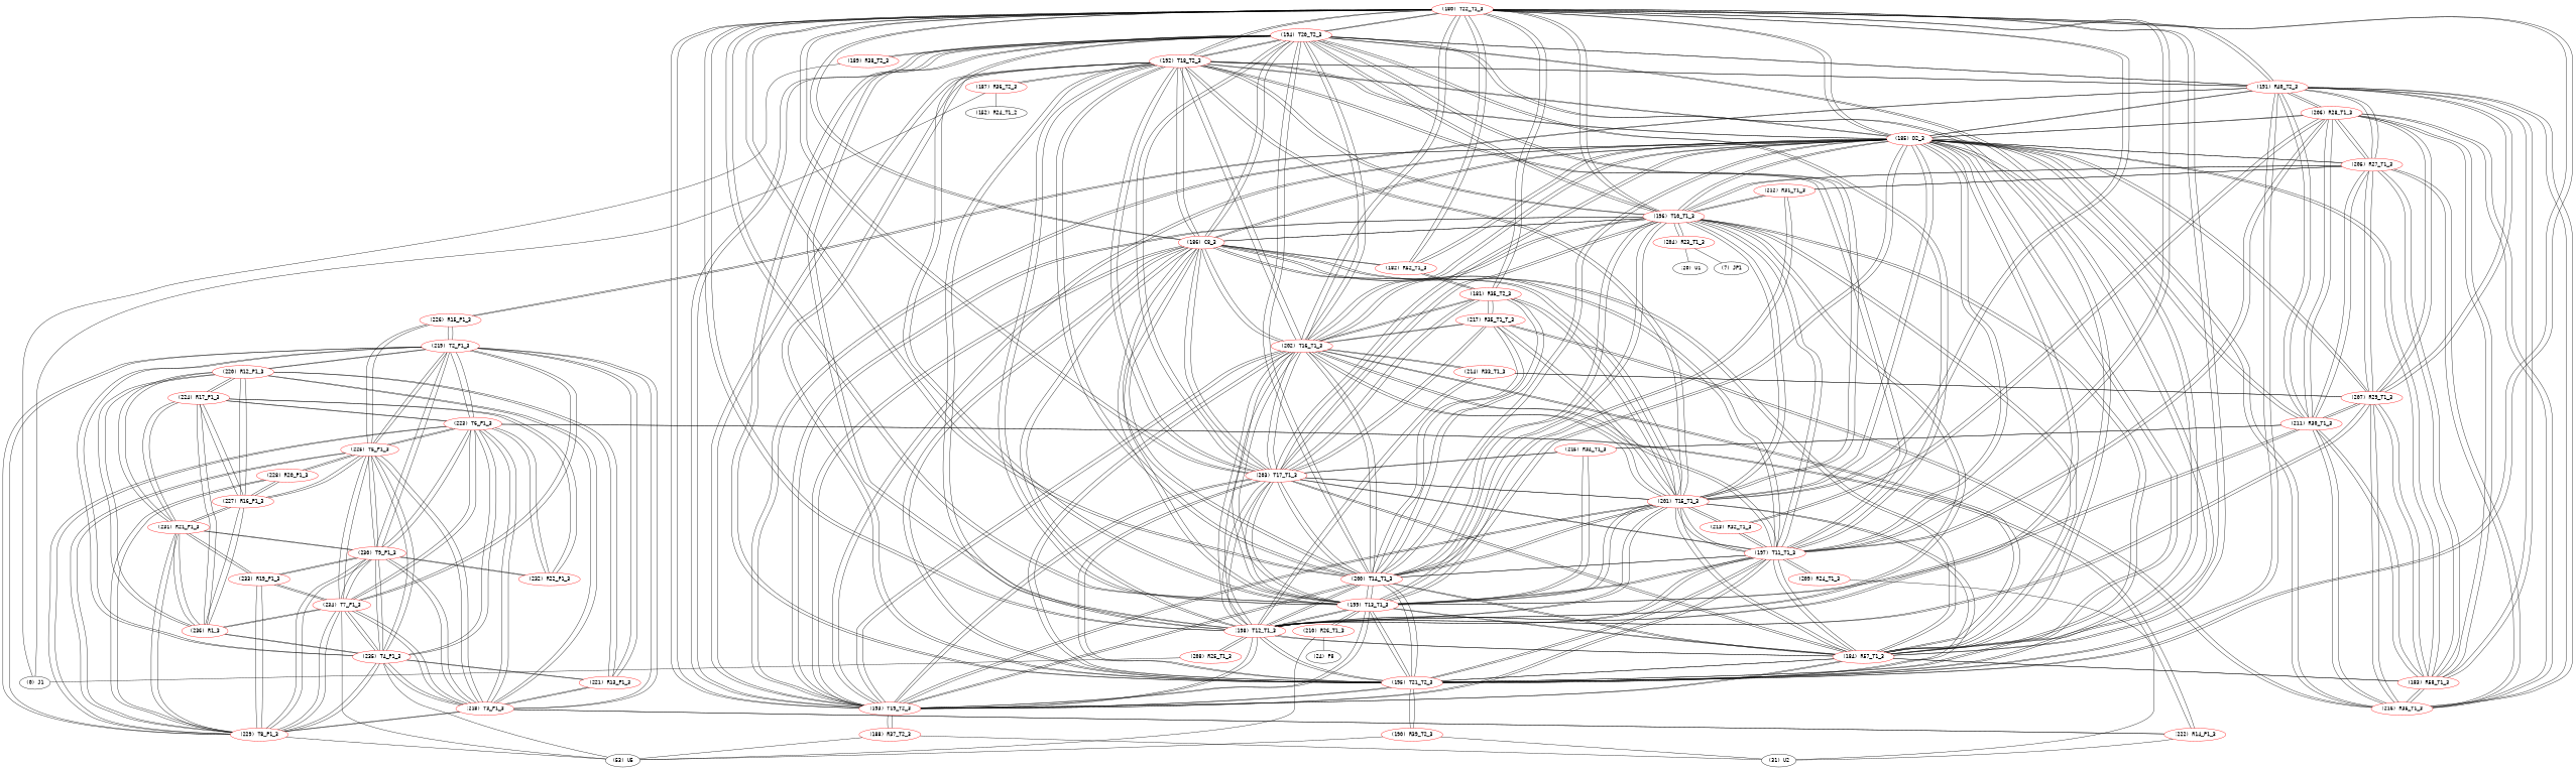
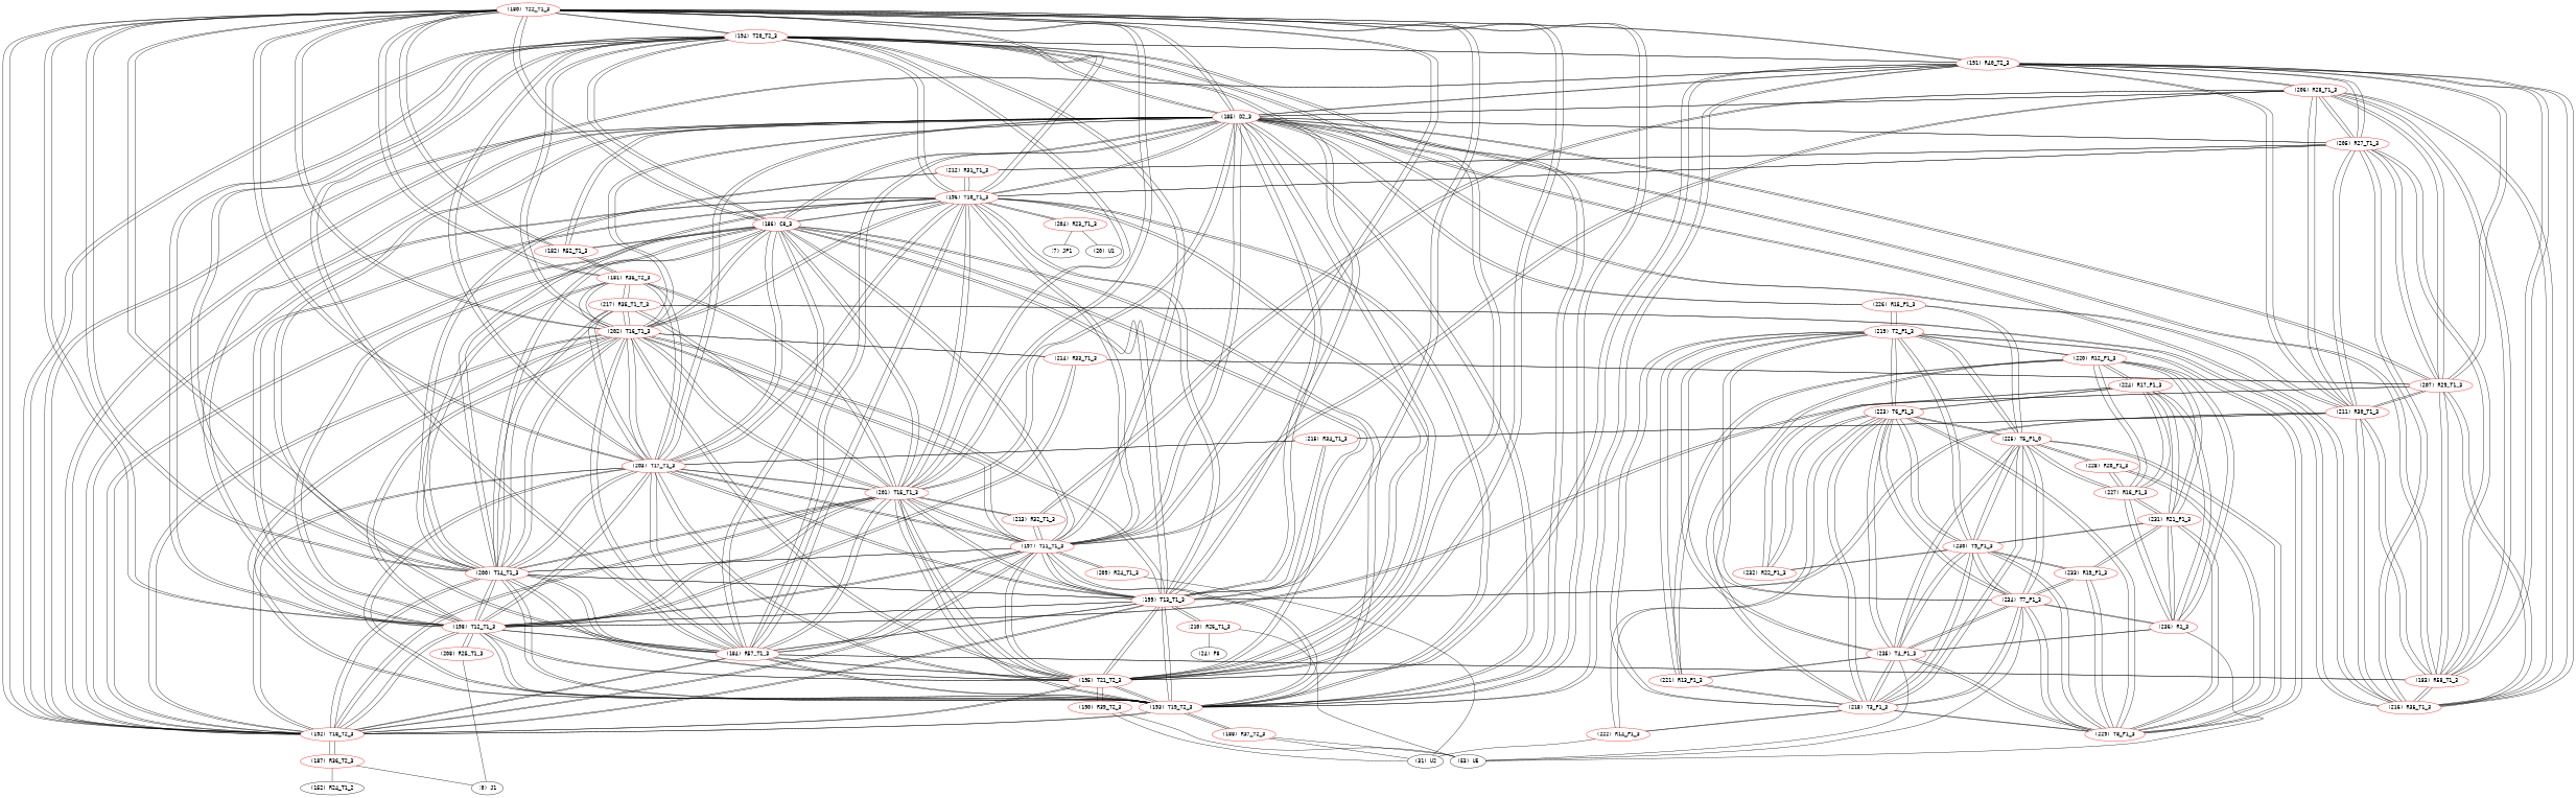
  graph {
    fontname="DejaVu Sans Mono"
    node [color=red fontname="DejaVu Sans Mono"]
    edge [fontname="DejaVu Sans Mono"]
    n1 [label="(180) T22_T1_3"]
    n2 [label="(194) T20_T2_3"]
    n3 [label="(192) T18_T2_3"]
    n4 [label="(193) T19_T2_3"]
    n5 [label="(195) T21_T2_3"]
    n6 [label="(184) R57_T1_3"]
    n7 [label="(185) D2_3"]
    n8 [label="(197) T11_T1_3"]
    n9 [label="(202) T16_T1_3"]
    n10 [label="(203) T17_T1_3"]
    n11 [label="(196) T10_T1_3"]
    n12 [label="(198) T12_T1_3"]
    n13 [label="(199) T13_T1_3"]
    n14 [label="(200) T14_T1_3"]
    n15 [label="(201) T15_T1_3"]
    n16 [label="(186) C8_3"]
    n17 [label="(191) R40_T2_3"]
    n18 [label="(182) R52_T1_3"]
    n19 [label="(181) R35_T2_3"]
-   n20 [label="(189) R38_T2_3"]
    n21 [label="(187) R36_T2_3"]
    n22 [label="(188) R37_T2_3"]
    n23 [label="(190) R39_T2_3"]
    n24 [label="(183) R58_T1_3"]
    n25 [label="(207) R29_T1_3"]
    n26 [label="(216) R35_T1_3"]
    n27 [label="(211) R30_T1_3"]
    n28 [label="(205) R27_T1_3"]
    n29 [label="(206) R28_T1_3"]
    n30 [label="(226) R15_P1_3"]
    n31 [label="(209) R24_T1_3"]
    n32 [label="(213) R32_T1_3"]
    n33 [label="(217) R35_T1_T_3"]
    n34 [label="(214) R33_T1_3"]
    n35 [label="(215) R34_T1_3"]
    n36 [label="(204) R23_T1_3"]
    n37 [label="(212) R31_T1_3"]
    n38 [label="(208) R25_T1_3"]
    n39 [label="(210) R26_T1_3"]
    n40 [label="(0) J1" color=""]
    n41 [label="(152) R24_T1_2" color=""]
    n42 [label="(53) U5" color=""]
    n43 [label="(31) U2" color=""]
-   n44 [label="(225) T5_P1_3"]
+   n44 [label="(225) T5_P1_0"]
    n45 [label="(219) T2_P1_3"]
    n46 [label="(20) U1" color=""]
    n47 [label="(7) JP1" color=""]
    n48 [label="(24) P8" color=""]
    n49 [label="(218) T3_P1_3"]
    n50 [label="(235) T4_P1_3"]
    n51 [label="(234) T7_P1_3"]
    n52 [label="(230) T9_P1_3"]
    n53 [label="(229) T8_P1_3"]
    n54 [label="(223) T6_P1_3"]
    n55 [label="(227) R16_P1_3"]
    n56 [label="(228) R20_P1_3"]
    n57 [label="(221) R13_P1_3"]
    n58 [label="(220) R12_P1_3"]
    n59 [label="(222) R14_P1_3"]
    n60 [label="(236) R1_3"]
    n61 [label="(233) R19_P1_3"]
    n62 [label="(231) R21_P1_3"]
    n63 [label="(232) R22_P1_3"]
    n64 [label="(224) R17_P1_3"]
    n1 -- n2
    n1 -- n3
    n1 -- n4
    n1 -- n5
    n1 -- n6
    n1 -- n7
    n1 -- n8
    n1 -- n9
    n1 -- n10
    n1 -- n11
    n1 -- n12
    n1 -- n13
    n1 -- n14
    n1 -- n15
    n1 -- n16
    n1 -- n17
    n1 -- n18
    n1 -- n19
    n2 -- n1
    n2 -- n3
    n2 -- n4
    n2 -- n5
    n2 -- n6
    n2 -- n7
    n2 -- n8
    n2 -- n9
    n2 -- n10
    n2 -- n11
    n2 -- n12
    n2 -- n13
    n2 -- n14
    n2 -- n15
    n2 -- n16
    n2 -- n17
-   n2 -- n20
    n3 -- n1
    n3 -- n2
    n3 -- n4
    n3 -- n5
    n3 -- n6
    n3 -- n7
    n3 -- n8
    n3 -- n9
    n3 -- n10
    n3 -- n11
    n3 -- n12
    n3 -- n13
    n3 -- n14
    n3 -- n15
    n3 -- n16
    n3 -- n17
    n3 -- n21
    n4 -- n1
    n4 -- n2
    n4 -- n3
    n4 -- n5
    n4 -- n6
    n4 -- n7
    n4 -- n8
    n4 -- n9
    n4 -- n10
    n4 -- n11
    n4 -- n12
    n4 -- n13
    n4 -- n14
    n4 -- n15
    n4 -- n16
    n4 -- n17
    n4 -- n22
    n5 -- n1
    n5 -- n2
    n5 -- n3
    n5 -- n4
    n5 -- n6
    n5 -- n7
    n5 -- n8
    n5 -- n9
    n5 -- n10
    n5 -- n11
    n5 -- n12
    n5 -- n13
    n5 -- n14
    n5 -- n15
    n5 -- n16
    n5 -- n17
    n5 -- n23
    n6 -- n1
    n6 -- n2
    n6 -- n3
    n6 -- n4
    n6 -- n5
    n6 -- n7
    n6 -- n8
    n6 -- n9
    n6 -- n10
    n6 -- n11
    n6 -- n12
    n6 -- n13
    n6 -- n14
    n6 -- n15
    n6 -- n16
    n6 -- n24
    n7 -- n1
    n7 -- n2
    n7 -- n3
    n7 -- n4
    n7 -- n5
    n7 -- n6
    n7 -- n8
    n7 -- n9
    n7 -- n10
    n7 -- n11
    n7 -- n12
    n7 -- n13
    n7 -- n14
    n7 -- n15
    n7 -- n16
    n7 -- n17
    n7 -- n18
    n7 -- n24
    n7 -- n25
    n7 -- n26
    n7 -- n27
    n7 -- n28
    n7 -- n29
    n7 -- n30
    n8 -- n1
    n8 -- n2
    n8 -- n3
    n8 -- n4
    n8 -- n5
    n8 -- n6
    n8 -- n7
    n8 -- n9
    n8 -- n10
    n8 -- n11
    n8 -- n12
    n8 -- n13
    n8 -- n14
    n8 -- n15
    n8 -- n16
    n8 -- n29
    n8 -- n31
    n8 -- n32
    n9 -- n1
    n9 -- n2
    n9 -- n3
    n9 -- n4
    n9 -- n5
    n9 -- n6
    n9 -- n7
    n9 -- n8
    n9 -- n10
    n9 -- n11
    n9 -- n12
    n9 -- n13
    n9 -- n14
    n9 -- n15
    n9 -- n16
    n9 -- n19
    n9 -- n33
    n9 -- n34
    n10 -- n1
    n10 -- n2
    n10 -- n3
    n10 -- n4
    n10 -- n5
    n10 -- n6
    n10 -- n7
    n10 -- n8
    n10 -- n9
    n10 -- n11
    n10 -- n12
    n10 -- n13
    n10 -- n14
    n10 -- n15
    n10 -- n16
    n10 -- n19
    n10 -- n33
    n10 -- n35
    n11 -- n1
    n11 -- n2
    n11 -- n3
    n11 -- n4
    n11 -- n5
    n11 -- n6
    n11 -- n7
    n11 -- n8
    n11 -- n9
    n11 -- n10
    n11 -- n12
    n11 -- n13
    n11 -- n14
    n11 -- n15
    n11 -- n16
    n11 -- n28
    n11 -- n36
    n11 -- n37
    n12 -- n1
    n12 -- n2
    n12 -- n3
    n12 -- n4
    n12 -- n5
    n12 -- n6
    n12 -- n7
    n12 -- n8
    n12 -- n9
    n12 -- n10
    n12 -- n11
    n12 -- n13
    n12 -- n14
    n12 -- n15
    n12 -- n16
    n12 -- n25
    n12 -- n34
    n12 -- n38
    n13 -- n1
    n13 -- n2
    n13 -- n3
    n13 -- n4
    n13 -- n5
    n13 -- n6
    n13 -- n7
    n13 -- n8
    n13 -- n9
    n13 -- n10
    n13 -- n11
    n13 -- n12
    n13 -- n14
    n13 -- n15
    n13 -- n16
    n13 -- n27
    n13 -- n35
    n13 -- n39
    n14 -- n1
    n14 -- n2
    n14 -- n3
    n14 -- n4
    n14 -- n5
    n14 -- n6
    n14 -- n7
    n14 -- n8
    n14 -- n9
    n14 -- n10
    n14 -- n11
    n14 -- n12
    n14 -- n13
    n14 -- n15
    n14 -- n16
    n14 -- n19
    n14 -- n33
    n14 -- n37
    n15 -- n1
    n15 -- n2
    n15 -- n3
    n15 -- n4
    n15 -- n5
    n15 -- n6
    n15 -- n7
    n15 -- n8
    n15 -- n9
    n15 -- n10
    n15 -- n11
    n15 -- n12
    n15 -- n13
    n15 -- n14
    n15 -- n16
    n15 -- n19
    n15 -- n32
    n15 -- n33
    n16 -- n1
    n16 -- n2
    n16 -- n3
    n16 -- n4
    n16 -- n5
    n16 -- n6
    n16 -- n7
    n16 -- n8
    n16 -- n9
    n16 -- n10
    n16 -- n11
    n16 -- n12
    n16 -- n13
    n16 -- n14
    n16 -- n15
    n16 -- n18
    n17 -- n1
    n17 -- n2
    n17 -- n3
    n17 -- n4
    n17 -- n5
    n17 -- n7
    n17 -- n24
    n17 -- n25
    n17 -- n26
    n17 -- n27
    n17 -- n28
    n17 -- n29
    n18 -- n1
    n18 -- n7
    n18 -- n16
    n18 -- n19
    n19 -- n1
    n19 -- n9
    n19 -- n10
    n19 -- n14
    n19 -- n15
    n19 -- n18
    n19 -- n33
-   n20 -- n2
-   n20 -- n40
    n21 -- n3
    n21 -- n40
    n21 -- n41
    n22 -- n4
    n22 -- n42
    n22 -- n43
    n23 -- n5
    n23 -- n42
    n23 -- n43
    n24 -- n6
    n24 -- n7
    n24 -- n17
    n24 -- n25
    n24 -- n26
    n24 -- n27
    n24 -- n28
    n24 -- n29
    n25 -- n7
    n25 -- n12
    n25 -- n17
    n25 -- n24
    n25 -- n26
    n25 -- n27
    n25 -- n28
    n25 -- n29
    n25 -- n34
    n26 -- n7
    n26 -- n17
    n26 -- n24
    n26 -- n25
    n26 -- n27
    n26 -- n28
    n26 -- n29
    n26 -- n33
    n27 -- n7
    n27 -- n13
    n27 -- n17
    n27 -- n24
    n27 -- n25
    n27 -- n26
    n27 -- n28
    n27 -- n29
    n27 -- n35
    n28 -- n7
    n28 -- n11
    n28 -- n17
    n28 -- n24
    n28 -- n25
    n28 -- n26
    n28 -- n27
    n28 -- n29
    n28 -- n37
    n29 -- n7
    n29 -- n8
    n29 -- n17
    n29 -- n24
    n29 -- n25
    n29 -- n26
    n29 -- n27
    n29 -- n28
    n29 -- n32
    n30 -- n7
    n30 -- n44
    n30 -- n45
    n31 -- n8
    n31 -- n43
    n32 -- n8
    n32 -- n15
    n32 -- n29
    n33 -- n9
    n33 -- n10
    n33 -- n14
    n33 -- n15
    n33 -- n19
    n33 -- n26
    n34 -- n9
    n34 -- n12
    n34 -- n25
    n35 -- n10
    n35 -- n13
    n35 -- n27
    n36 -- n11
    n36 -- n46
    n36 -- n47
    n37 -- n11
    n37 -- n14
    n37 -- n28
    n38 -- n12
    n38 -- n40
    n39 -- n13
    n39 -- n42
    n39 -- n48
    n44 -- n30
    n44 -- n45
    n44 -- n49
    n44 -- n50
    n44 -- n51
    n44 -- n52
    n44 -- n53
    n44 -- n54
    n44 -- n55
    n44 -- n56
    n45 -- n30
    n45 -- n44
    n45 -- n49
    n45 -- n50
    n45 -- n51
    n45 -- n52
    n45 -- n53
    n45 -- n54
    n45 -- n57
    n45 -- n58
    n49 -- n44
    n49 -- n45
    n49 -- n50
    n49 -- n51
    n49 -- n52
    n49 -- n53
    n49 -- n54
    n49 -- n57
    n49 -- n58
    n49 -- n59
    n50 -- n42
    n50 -- n44
    n50 -- n45
    n50 -- n49
    n50 -- n51
    n50 -- n52
    n50 -- n53
    n50 -- n54
    n50 -- n57
    n50 -- n60
    n51 -- n42
    n51 -- n44
    n51 -- n45
    n51 -- n49
    n51 -- n50
    n51 -- n52
    n51 -- n53
    n51 -- n54
    n51 -- n60
    n51 -- n61
    n52 -- n44
    n52 -- n45
    n52 -- n49
    n52 -- n50
    n52 -- n51
    n52 -- n53
    n52 -- n54
    n52 -- n61
    n52 -- n62
    n52 -- n63
    n53 -- n44
    n53 -- n45
    n53 -- n49
    n53 -- n50
    n53 -- n51
    n53 -- n52
    n53 -- n54
    n53 -- n56
    n53 -- n61
    n53 -- n62
    n54 -- n44
    n54 -- n45
    n54 -- n49
    n54 -- n50
    n54 -- n51
    n54 -- n52
    n54 -- n53
    n54 -- n59
    n54 -- n63
    n54 -- n64
    n55 -- n44
    n55 -- n56
    n55 -- n58
    n55 -- n60
    n55 -- n62
    n55 -- n64
    n56 -- n44
    n56 -- n53
    n56 -- n55
    n57 -- n45
    n57 -- n49
    n57 -- n50
    n57 -- n58
    n58 -- n45
    n58 -- n49
    n58 -- n55
    n58 -- n57
    n58 -- n60
    n58 -- n62
    n58 -- n64
    n59 -- n43
    n59 -- n49
    n59 -- n54
-   n53 -- n42
+   n60 -- n42
    n60 -- n50
    n60 -- n51
    n60 -- n55
    n60 -- n58
    n60 -- n62
    n60 -- n64
    n61 -- n51
    n61 -- n52
    n61 -- n53
    n61 -- n62
    n62 -- n52
    n62 -- n53
    n62 -- n55
    n62 -- n58
    n62 -- n60
    n62 -- n61
    n62 -- n64
    n63 -- n52
    n63 -- n54
    n63 -- n64
    n64 -- n54
    n64 -- n55
    n64 -- n58
    n64 -- n60
    n64 -- n62
    n64 -- n63
  }
